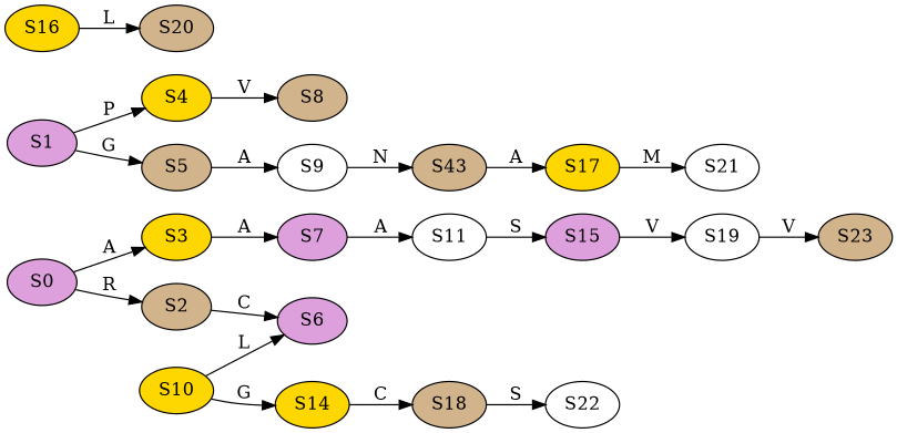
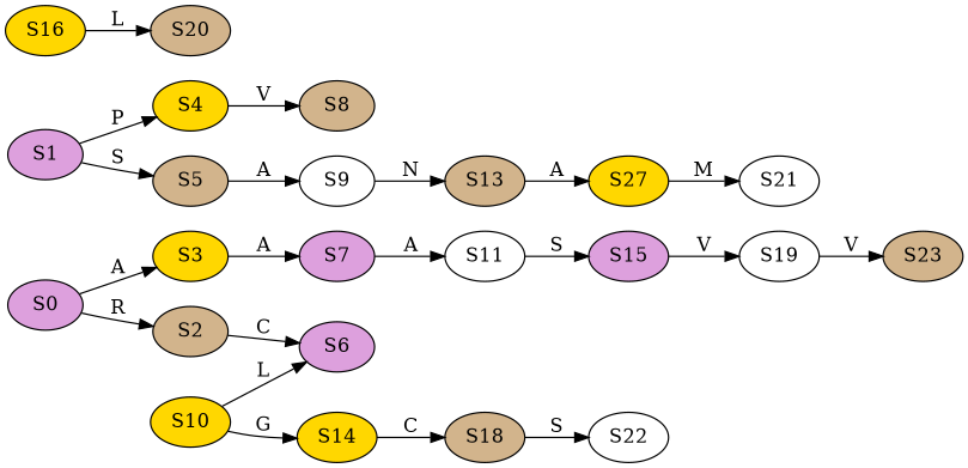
  strict digraph {
    rankdir=LR
    node [fillcolor=tan style=filled]
    S0 [fillcolor=plum]
    S2
    S3 [fillcolor=gold]
    S1 [fillcolor=plum]
    S4 [fillcolor=gold]
    S5
    S6 [fillcolor=plum]
    S7 [fillcolor=plum]
    S8
    S9 [fillcolor=white]
    S11 [fillcolor=white]
-   S13 [label=S43]
+   S13
    S10 [fillcolor=gold]
    S14 [fillcolor=gold]
    S15 [fillcolor=plum]
-   S17 [fillcolor=gold]
+   S17 [fillcolor=gold label=S27]
    S18
    S19 [fillcolor=white]
    S16 [fillcolor=gold]
    S20
    S21 [fillcolor=white]
    S22 [fillcolor=white]
    S23
    S0 -> S2 [label=R]
    S0 -> S3 [label=A]
    S2 -> S6 [label=C]
    S3 -> S7 [label=A]
    S1 -> S4 [label=P]
-   S1 -> S5 [label=G]
+   S1 -> S5 [label=S]
    S4 -> S8 [label=V]
    S5 -> S9 [label=A]
    S7 -> S11 [label=A]
    S9 -> S13 [label=N]
    S11 -> S15 [label=S]
    S13 -> S17 [label=A]
    S10 -> S6 [label=L]
    S10 -> S14 [label=G]
    S14 -> S18 [label=C]
    S15 -> S19 [label=V]
    S17 -> S21 [label=M]
    S18 -> S22 [label=S]
    S19 -> S23 [label=V]
    S16 -> S20 [label=L]
  }
